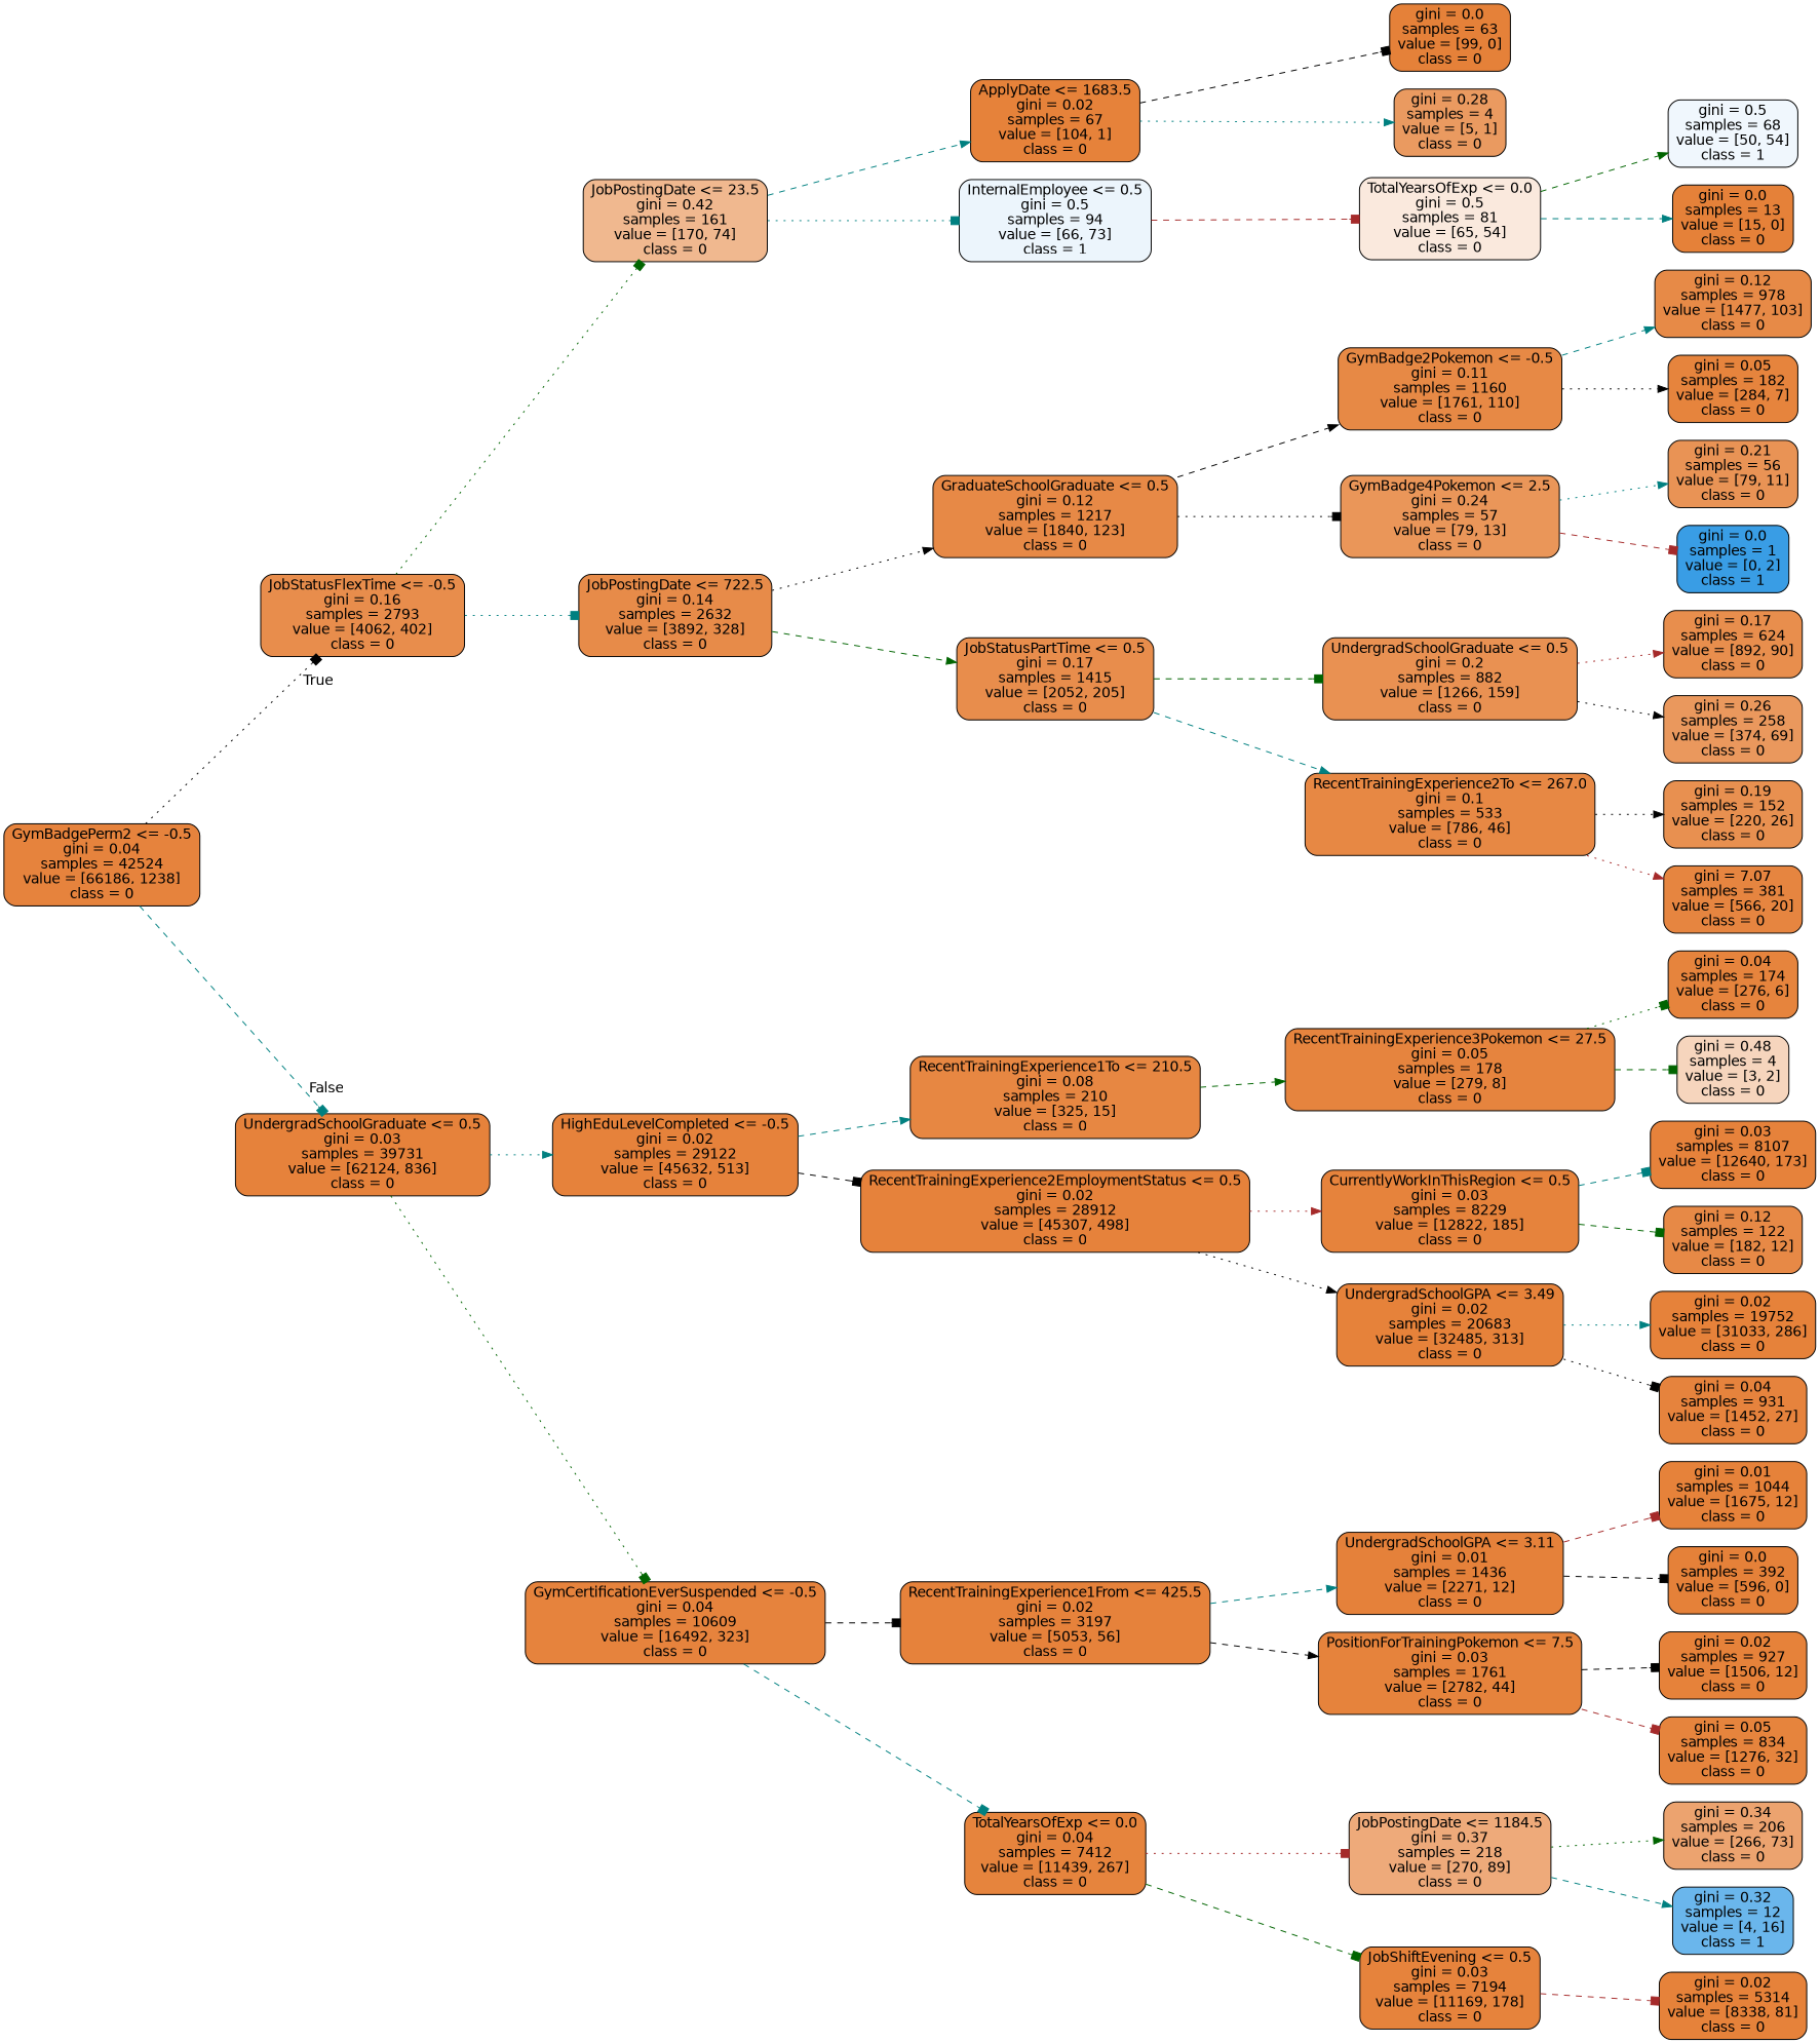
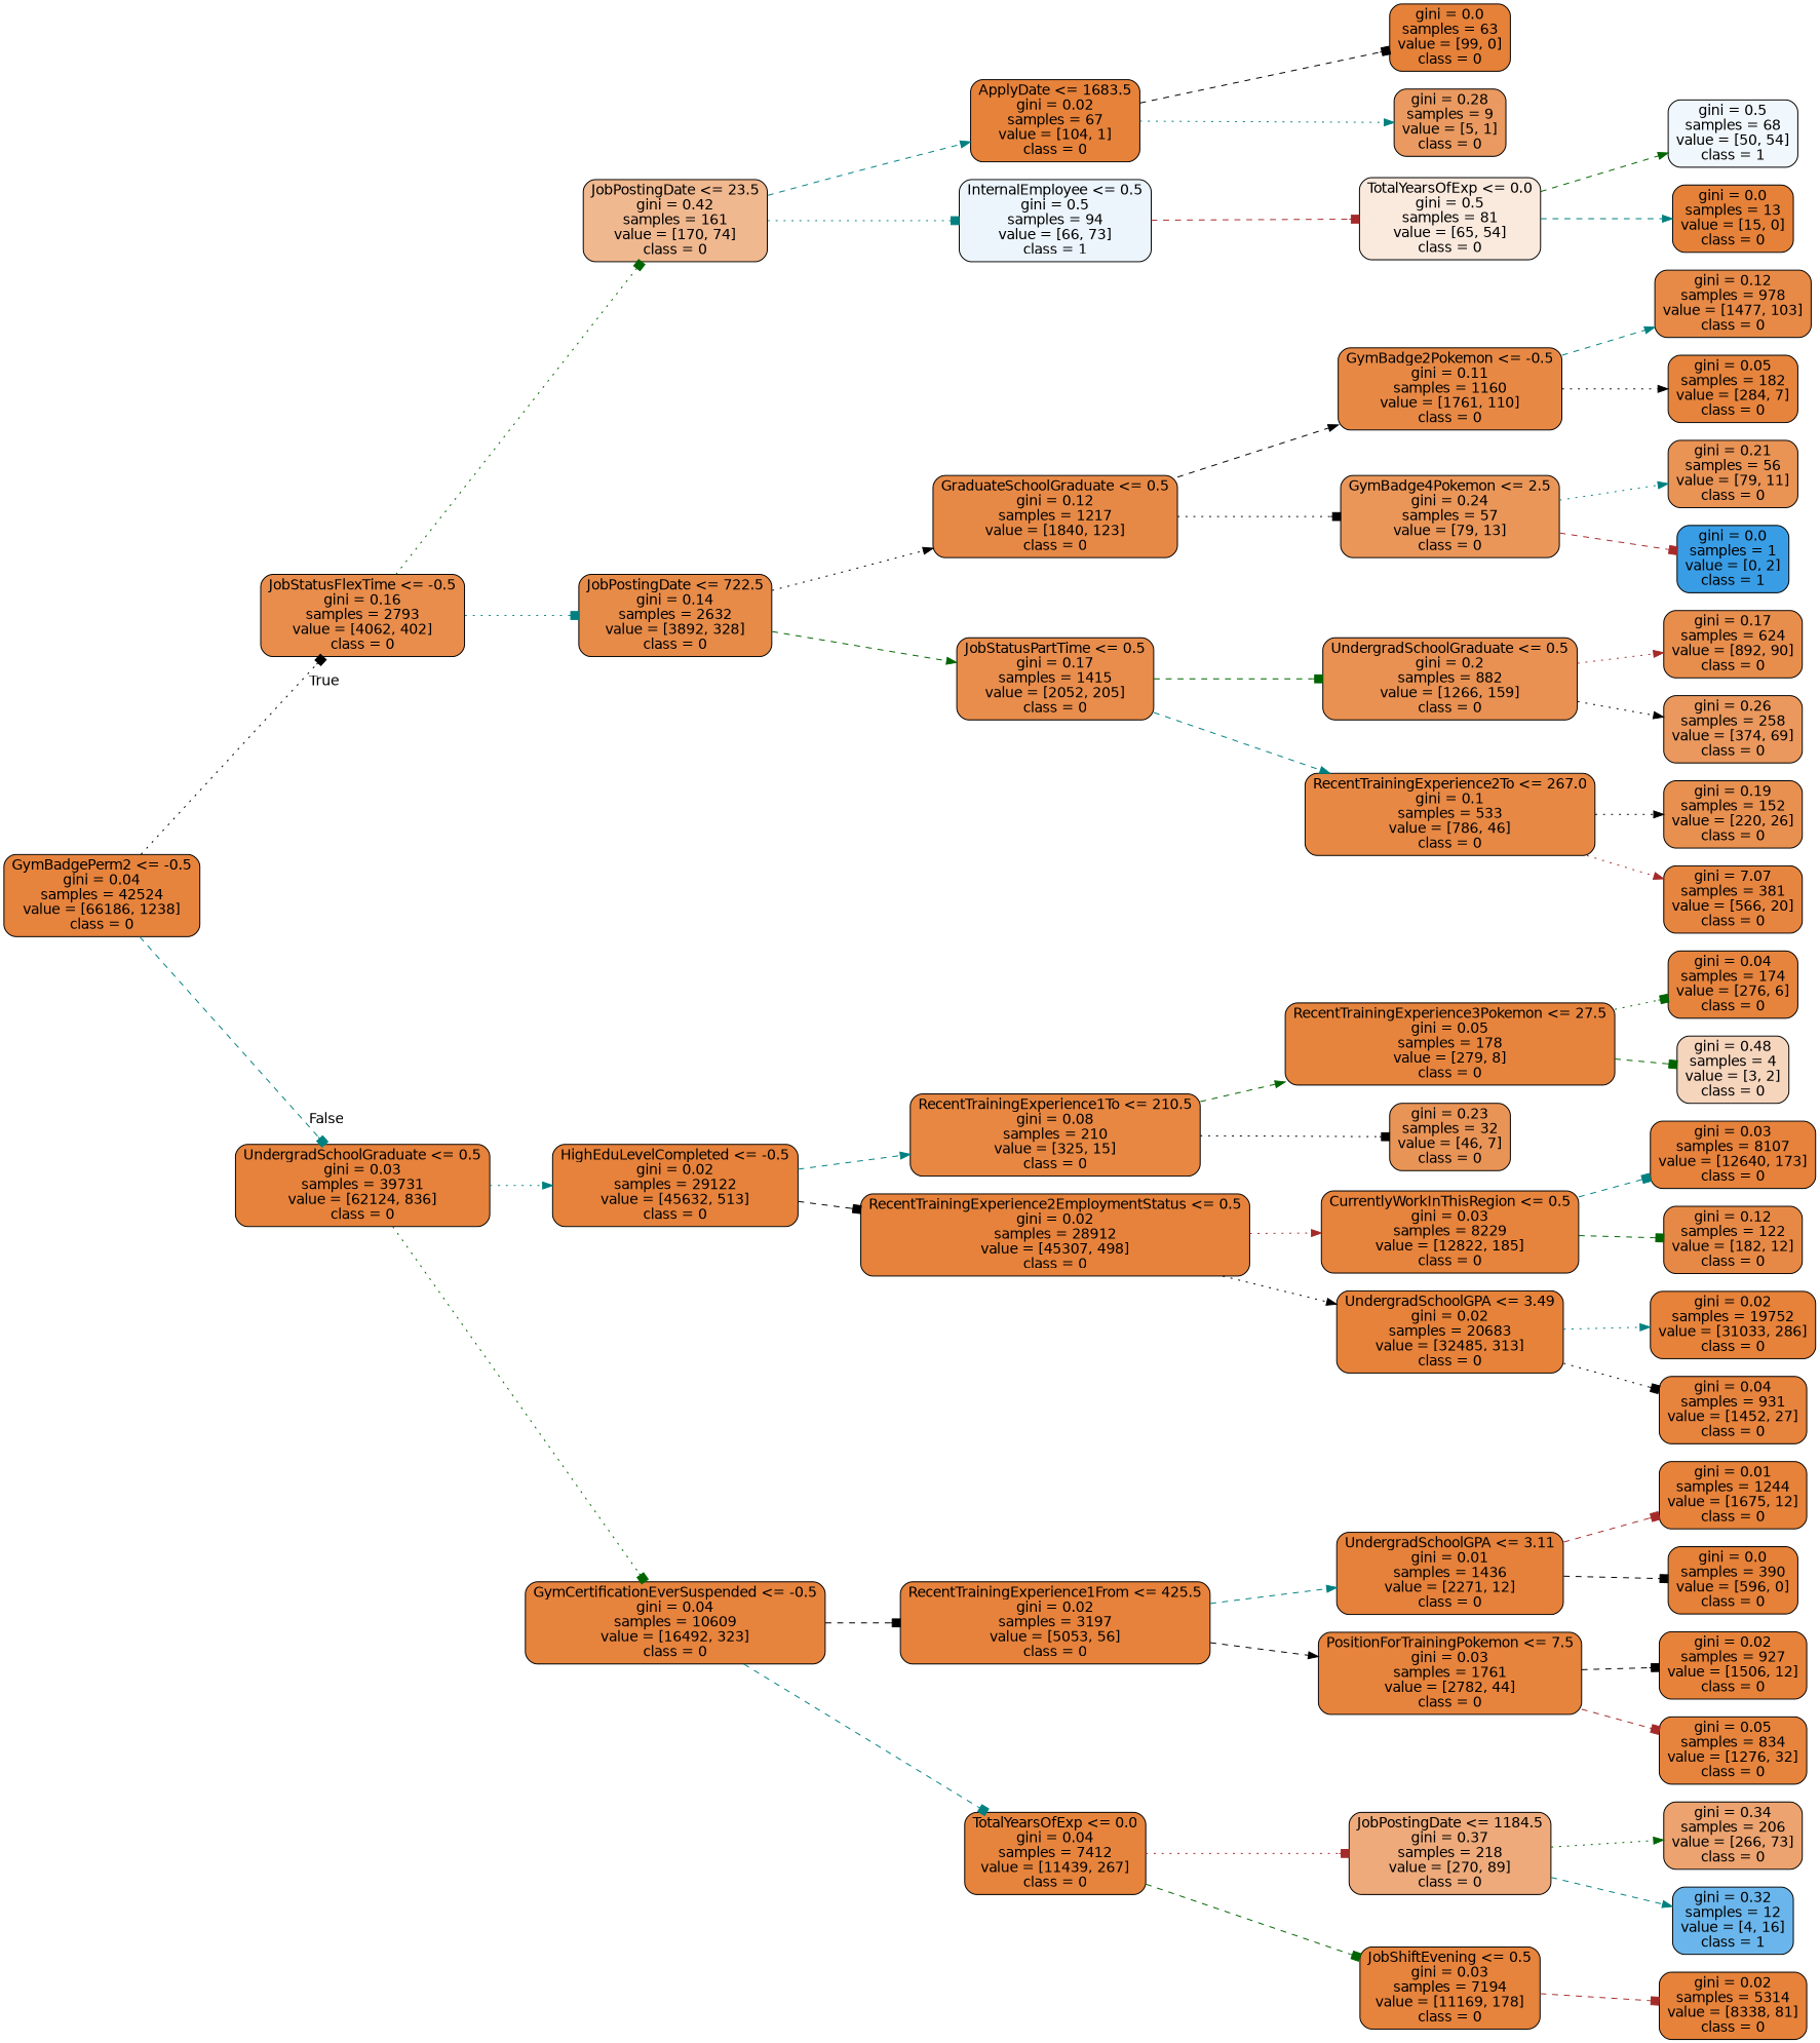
  digraph {
    rankdir=LR
    node [color=black fillcolor="#e58139fd" fontname=helvetica shape=box style="filled, rounded"]
    edge [arrowhead=box color=black fontname=helvetica style=dashed]
    n1 [fillcolor="#e58139fa" label="GymBadgePerm2 <= -0.5\ngini = 0.04\nsamples = 42524\nvalue = [66186, 1238]\nclass = 0"]
    n2 [fillcolor="#e58139e6" label="JobStatusFlexTime <= -0.5\ngini = 0.16\nsamples = 2793\nvalue = [4062, 402]\nclass = 0"]
    n3 [fillcolor="#e58139fc" label="UndergradSchoolGraduate <= 0.5\ngini = 0.03\nsamples = 39731\nvalue = [62124, 836]\nclass = 0"]
    n4 [fillcolor="#e5813990" label="JobPostingDate <= 23.5\ngini = 0.42\nsamples = 161\nvalue = [170, 74]\nclass = 0"]
    n5 [fillcolor="#e58139ea" label="JobPostingDate <= 722.5\ngini = 0.14\nsamples = 2632\nvalue = [3892, 328]\nclass = 0"]
    n6 [fillcolor="#e58139fc" label="HighEduLevelCompleted <= -0.5\ngini = 0.02\nsamples = 29122\nvalue = [45632, 513]\nclass = 0"]
    n7 [fillcolor="#e58139fa" label="GymCertificationEverSuspended <= -0.5\ngini = 0.04\nsamples = 10609\nvalue = [16492, 323]\nclass = 0"]
    n8 [label="ApplyDate <= 1683.5\ngini = 0.02\nsamples = 67\nvalue = [104, 1]\nclass = 0"]
    n9 [fillcolor="#399de518" label="InternalEmployee <= 0.5\ngini = 0.5\nsamples = 94\nvalue = [66, 73]\nclass = 1"]
    n10 [fillcolor="#e58139ee" label="GraduateSchoolGraduate <= 0.5\ngini = 0.12\nsamples = 1217\nvalue = [1840, 123]\nclass = 0"]
    n11 [fillcolor="#e58139e6" label="JobStatusPartTime <= 0.5\ngini = 0.17\nsamples = 1415\nvalue = [2052, 205]\nclass = 0"]
    n12 [fillcolor="#e58139ff" label="gini = 0.0\nsamples = 63\nvalue = [99, 0]\nclass = 0"]
-   n13 [fillcolor="#e58139cc" label="gini = 0.28\nsamples = 4\nvalue = [5, 1]\nclass = 0"]
+   n13 [fillcolor="#e58139cc" label="gini = 0.28\nsamples = 9\nvalue = [5, 1]\nclass = 0"]
    n14 [fillcolor="#e581392b" label="TotalYearsOfExp <= 0.0\ngini = 0.5\nsamples = 81\nvalue = [65, 54]\nclass = 0"]
    n15 [fillcolor="#399de513" label="gini = 0.5\nsamples = 68\nvalue = [50, 54]\nclass = 1"]
    n16 [fillcolor="#e58139ff" label="gini = 0.0\nsamples = 13\nvalue = [15, 0]\nclass = 0"]
    n17 [fillcolor="#e58139ef" label="GymBadge2Pokemon <= -0.5\ngini = 0.11\nsamples = 1160\nvalue = [1761, 110]\nclass = 0"]
    n18 [fillcolor="#e58139d5" label="GymBadge4Pokemon <= 2.5\ngini = 0.24\nsamples = 57\nvalue = [79, 13]\nclass = 0"]
    n19 [fillcolor="#e58139df" label="UndergradSchoolGraduate <= 0.5\ngini = 0.2\nsamples = 882\nvalue = [1266, 159]\nclass = 0"]
    n20 [fillcolor="#e58139f0" label="RecentTrainingExperience2To <= 267.0\ngini = 0.1\nsamples = 533\nvalue = [786, 46]\nclass = 0"]
    n21 [fillcolor="#e58139ed" label="gini = 0.12\nsamples = 978\nvalue = [1477, 103]\nclass = 0"]
    n22 [fillcolor="#e58139f9" label="gini = 0.05\nsamples = 182\nvalue = [284, 7]\nclass = 0"]
    n23 [fillcolor="#e58139db" label="gini = 0.21\nsamples = 56\nvalue = [79, 11]\nclass = 0"]
    n24 [fillcolor="#399de5ff" label="gini = 0.0\nsamples = 1\nvalue = [0, 2]\nclass = 1"]
    n25 [fillcolor="#e58139e5" label="gini = 0.17\nsamples = 624\nvalue = [892, 90]\nclass = 0"]
    n26 [fillcolor="#e58139d0" label="gini = 0.26\nsamples = 258\nvalue = [374, 69]\nclass = 0"]
    n27 [fillcolor="#e58139e1" label="gini = 0.19\nsamples = 152\nvalue = [220, 26]\nclass = 0"]
    n28 [fillcolor="#e58139f6" label="gini = 7.07\nsamples = 381\nvalue = [566, 20]\nclass = 0"]
    n29 [fillcolor="#e58139f3" label="RecentTrainingExperience1To <= 210.5\ngini = 0.08\nsamples = 210\nvalue = [325, 15]\nclass = 0"]
    n30 [fillcolor="#e58139fc" label="RecentTrainingExperience2EmploymentStatus <= 0.5\ngini = 0.02\nsamples = 28912\nvalue = [45307, 498]\nclass = 0"]
    n31 [fillcolor="#e58139fc" label="RecentTrainingExperience1From <= 425.5\ngini = 0.02\nsamples = 3197\nvalue = [5053, 56]\nclass = 0"]
    n32 [fillcolor="#e58139f9" label="TotalYearsOfExp <= 0.0\ngini = 0.04\nsamples = 7412\nvalue = [11439, 267]\nclass = 0"]
    n33 [fillcolor="#e58139f8" label="RecentTrainingExperience3Pokemon <= 27.5\ngini = 0.05\nsamples = 178\nvalue = [279, 8]\nclass = 0"]
+   n34 [fillcolor="#e58139d8" label="gini = 0.23\nsamples = 32\nvalue = [46, 7]\nclass = 0"]
    n35 [fillcolor="#e58139fb" label="CurrentlyWorkInThisRegion <= 0.5\ngini = 0.03\nsamples = 8229\nvalue = [12822, 185]\nclass = 0"]
    n36 [label="UndergradSchoolGPA <= 3.49\ngini = 0.02\nsamples = 20683\nvalue = [32485, 313]\nclass = 0"]
    n37 [fillcolor="#e58139f9" label="gini = 0.04\nsamples = 174\nvalue = [276, 6]\nclass = 0"]
    n38 [fillcolor="#e5813955" label="gini = 0.48\nsamples = 4\nvalue = [3, 2]\nclass = 0"]
    n39 [fillcolor="#e58139fc" label="gini = 0.03\nsamples = 8107\nvalue = [12640, 173]\nclass = 0"]
    n40 [fillcolor="#e58139ee" label="gini = 0.12\nsamples = 122\nvalue = [182, 12]\nclass = 0"]
    n41 [label="gini = 0.02\nsamples = 19752\nvalue = [31033, 286]\nclass = 0"]
    n42 [fillcolor="#e58139fa" label="gini = 0.04\nsamples = 931\nvalue = [1452, 27]\nclass = 0"]
    n43 [fillcolor="#e58139fe" label="UndergradSchoolGPA <= 3.11\ngini = 0.01\nsamples = 1436\nvalue = [2271, 12]\nclass = 0"]
    n44 [fillcolor="#e58139fb" label="PositionForTrainingPokemon <= 7.5\ngini = 0.03\nsamples = 1761\nvalue = [2782, 44]\nclass = 0"]
    n45 [fillcolor="#e58139ab" label="JobPostingDate <= 1184.5\ngini = 0.37\nsamples = 218\nvalue = [270, 89]\nclass = 0"]
    n46 [fillcolor="#e58139fb" label="JobShiftEvening <= 0.5\ngini = 0.03\nsamples = 7194\nvalue = [11169, 178]\nclass = 0"]
-   n47 [label="gini = 0.01\nsamples = 1044\nvalue = [1675, 12]\nclass = 0"]
-   n48 [fillcolor="#e58139ff" label="gini = 0.0\nsamples = 392\nvalue = [596, 0]\nclass = 0"]
+   n47 [label="gini = 0.01\nsamples = 1244\nvalue = [1675, 12]\nclass = 0"]
+   n48 [fillcolor="#e58139ff" label="gini = 0.0\nsamples = 390\nvalue = [596, 0]\nclass = 0"]
    n49 [label="gini = 0.02\nsamples = 927\nvalue = [1506, 12]\nclass = 0"]
    n50 [fillcolor="#e58139f9" label="gini = 0.05\nsamples = 834\nvalue = [1276, 32]\nclass = 0"]
    n51 [fillcolor="#e58139b9" label="gini = 0.34\nsamples = 206\nvalue = [266, 73]\nclass = 0"]
    n52 [fillcolor="#399de5bf" label="gini = 0.32\nsamples = 12\nvalue = [4, 16]\nclass = 1"]
    n53 [label="gini = 0.02\nsamples = 5314\nvalue = [8338, 81]\nclass = 0"]
    n1 -> n2 [headlabel=True labelangle=45 labeldistance=2.5 style=dotted]
    n1 -> n3 [color=teal headlabel=False labelangle=-45 labeldistance=2.5]
    n2 -> n4 [color=darkgreen style=dotted]
    n2 -> n5 [color=teal style=dotted]
    n3 -> n6 [arrowhead=normal color=teal style=dotted]
    n3 -> n7 [color=darkgreen style=dotted]
    n4 -> n8 [arrowhead=normal color=teal]
    n4 -> n9 [color=teal style=dotted]
    n5 -> n10 [arrowhead=normal style=dotted]
    n5 -> n11 [arrowhead=normal color=darkgreen]
    n6 -> n29 [arrowhead=normal color=teal]
    n6 -> n30
    n7 -> n31
    n7 -> n32 [color=teal]
    n8 -> n12
    n8 -> n13 [arrowhead=normal color=teal style=dotted]
    n9 -> n14 [color=brown]
    n10 -> n17 [arrowhead=normal]
    n10 -> n18 [style=dotted]
    n11 -> n19 [color=darkgreen]
    n11 -> n20 [arrowhead=normal color=teal]
    n14 -> n15 [arrowhead=normal color=darkgreen]
    n14 -> n16 [arrowhead=normal color=teal]
    n17 -> n21 [arrowhead=normal color=teal]
    n17 -> n22 [arrowhead=normal style=dotted]
    n18 -> n23 [arrowhead=normal color=teal style=dotted]
    n18 -> n24 [color=brown]
    n19 -> n25 [arrowhead=normal color=brown style=dotted]
    n19 -> n26 [arrowhead=normal style=dotted]
    n20 -> n27 [arrowhead=normal style=dotted]
    n20 -> n28 [arrowhead=normal color=brown style=dotted]
    n29 -> n33 [arrowhead=normal color=darkgreen]
+   n29 -> n34 [style=dotted]
    n30 -> n35 [arrowhead=normal color=brown style=dotted]
    n30 -> n36 [arrowhead=normal style=dotted]
    n31 -> n43 [arrowhead=normal color=teal]
    n31 -> n44 [arrowhead=normal]
    n32 -> n45 [color=brown style=dotted]
    n32 -> n46 [color=darkgreen]
    n33 -> n37 [color=darkgreen style=dotted]
    n33 -> n38 [color=darkgreen]
    n35 -> n39 [color=teal]
    n35 -> n40 [color=darkgreen]
    n36 -> n41 [arrowhead=normal color=teal style=dotted]
    n36 -> n42 [style=dotted]
    n43 -> n47 [color=brown]
    n43 -> n48
    n44 -> n49
    n44 -> n50 [color=brown]
    n45 -> n51 [arrowhead=normal color=darkgreen style=dotted]
    n45 -> n52 [arrowhead=normal color=teal]
    n46 -> n53 [color=brown]
  }
